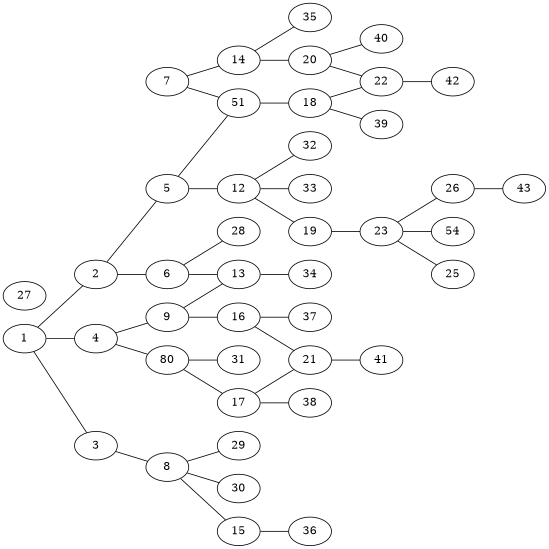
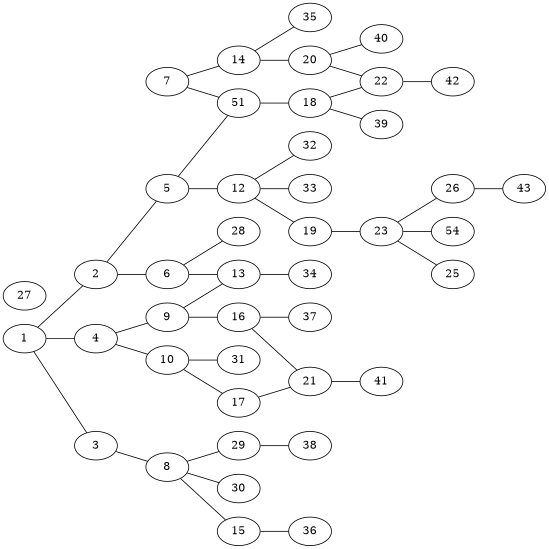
  graph {
    rankdir=LR
    node [chem=C]
    edge [valence=1]
    1
    2
    3
    4
    5
    6
    8
    9
-   10 [label=80]
+   10
    n10 [label=51]
    12
    13
    28 [chem=H]
    7
    14
    15 [chem=O]
    29 [chem=H]
    30 [chem=H]
    16
    17
    31 [chem=H]
    18
    19 [chem=O]
    32 [chem=H]
    33 [chem=H]
    34 [chem=H]
    20
    35 [chem=H]
    36 [chem=H]
    21
    37 [chem=H]
    38 [chem=H]
    22
    39 [chem=H]
    23 [chem=S]
    40 [chem=H]
    41 [chem=H]
    42 [chem=H]
    n39 [chem=O label=54]
    25 [chem=O]
    26 [chem=O]
    43 [chem=H]
    27 [chem=Na]
    1 -- 2
    1 -- 3 [valence=2]
    1 -- 4
    2 -- 5 [valence=2]
    2 -- 6
    3 -- 8
    4 -- 9 [valence=2]
    4 -- 10
    5 -- n10
    5 -- 12
    6 -- 13 [valence=2]
    6 -- 28
    8 -- 15
    8 -- 29
    8 -- 30
    9 -- 13
    9 -- 16
    10 -- 17 [valence=2]
    10 -- 31
    n10 -- 18
    12 -- 19
    12 -- 32
    12 -- 33
    13 -- 34
    7 -- n10 [valence=2]
    7 -- 14
    14 -- 20 [valence=2]
    14 -- 35
    15 -- 36
    16 -- 21 [valence=2]
    16 -- 37
    17 -- 21
-   17 -- 38
+   29 -- 38
    18 -- 22 [valence=2]
    18 -- 39
    19 -- 23
    20 -- 22
    20 -- 40
    21 -- 41
    22 -- 42
    23 -- n39 [valence=2]
    23 -- 25 [valence=2]
    23 -- 26
    26 -- 43
  }
